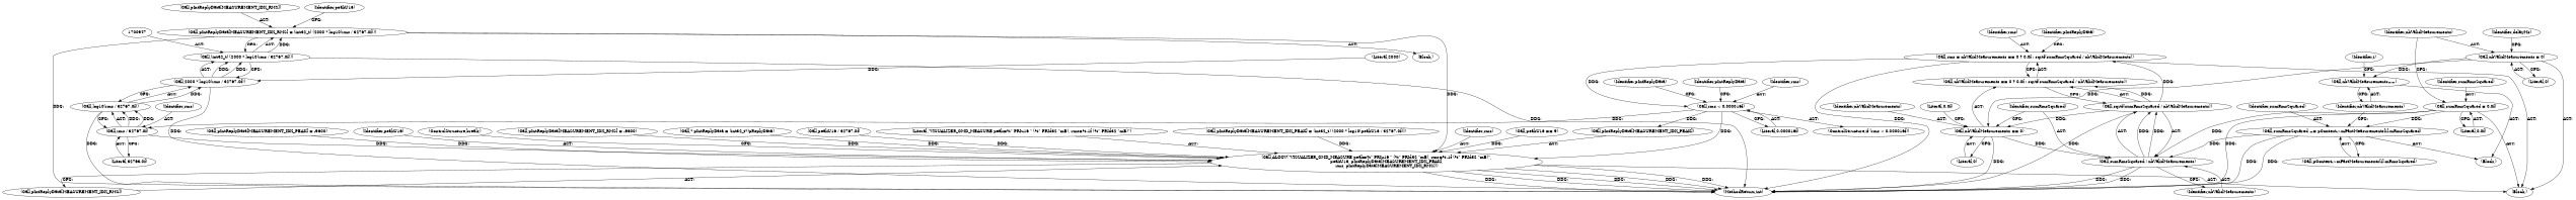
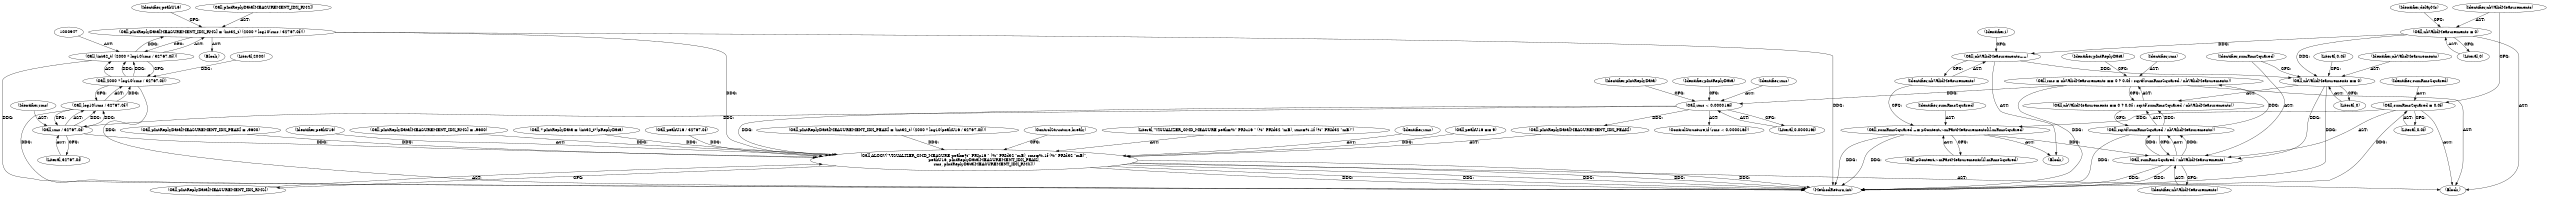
  digraph {
    n1 [label="(Call,pIntReplyData[MEASUREMENT_IDX_RMS] = (int32_t) (2000 * log10(rms / 32767.0f)))"]
    n2 [label="(Call,(int32_t) (2000 * log10(rms / 32767.0f)))"]
    n3 [label="(Call,ALOGV(\"VISUALIZER_CMD_MEASURE peak=%\" PRIu16 \" (%\" PRId32 \"mB), rms=%.1f (%\" PRId32 \"mB)\",\n                peakU16, pIntReplyData[MEASUREMENT_IDX_PEAK],\n                rms, pIntReplyData[MEASUREMENT_IDX_RMS]))"]
    n4 [label="(Block,)"]
    n5 [label="(MethodReturn,int)"]
    n6 [label="(Call,2000 * log10(rms / 32767.0f))"]
    n7 [label="(Block,)"]
    n8 [label="(Call,pIntReplyData[MEASUREMENT_IDX_RMS])"]
    n9 [label="(Call,log10(rms / 32767.0f))"]
    n10 [label="(Call,rms / 32767.0f)"]
-   n11 [label="(Literal,32763.0f)"]
+   n11 [label="(Literal,32767.0f)"]
    n12 [label="(Call,rms < 0.000016f)"]
    n13 [label="(Literal,0.000016f)"]
    n14 [label="(ControlStructure,if (rms < 0.000016f))"]
    n15 [label="(Call,pIntReplyData[MEASUREMENT_IDX_PEAK])"]
    n16 [label="(Call,rms = nbValidMeasurements == 0 ? 0.0f : sqrtf(sumRmsSquared / nbValidMeasurements))"]
    n17 [label="(Call,nbValidMeasurements == 0 ? 0.0f : sqrtf(sumRmsSquared / nbValidMeasurements))"]
    n18 [label="(Call,sqrtf(sumRmsSquared / nbValidMeasurements))"]
    n19 [label="(Call,sumRmsSquared / nbValidMeasurements)"]
    n20 [label="(Identifier,nbValidMeasurements)"]
    n21 [label="(Call,sumRmsSquared = 0.0f)"]
    n22 [label="(Call,sumRmsSquared += pContext->mPastMeasurements[i].mRmsSquared)"]
    n23 [label="(Literal,0.0f)"]
    n24 [label="(Call,pContext->mPastMeasurements[i].mRmsSquared)"]
    n25 [label="(Block,)"]
    n26 [label="(Call,nbValidMeasurements == 0)"]
    n27 [label="(Literal,0)"]
    n28 [label="(Call,nbValidMeasurements = 0)"]
    n29 [label="(Call,nbValidMeasurements++)"]
    n30 [label="(Literal,0)"]
    n31 [label="(Identifier,nbValidMeasurements)"]
    n32 [label="(Identifier,i)"]
    n33 [label="(Identifier,peakU16)"]
    n34 [label="(Call,pIntReplyData[MEASUREMENT_IDX_RMS] = -9600)"]
    n35 [label="(Identifier,sumRmsSquared)"]
    n36 [label="(Identifier,rms)"]
    n37 [label="(Identifier,rms)"]
    n38 [label="(Call,* pIntReplyData = (int32_t*)pReplyData)"]
    n39 [label="(Call,pIntReplyData[MEASUREMENT_IDX_RMS])"]
    n40 [label="(Literal,2000)"]
    n41 [label="(Identifier,pIntReplyData)"]
    n42 [label="(Call,peakU16 / 32767.0f)"]
    n43 [label="(Identifier,sumRmsSquared)"]
    n44 [label="(Call,pIntReplyData[MEASUREMENT_IDX_PEAK] = (int32_t) (2000 * log10(peakU16 / 32767.0f)))"]
    n45 [label="(Identifier,sumRmsSquared)"]
    n46 [label="(Identifier,pIntReplyData)"]
    n47 [label="(Identifier,pIntReplyData)"]
    n48 [label="(ControlStructure,break;)"]
    n49 [label="(Literal,\"VISUALIZER_CMD_MEASURE peak=%\" PRIu16 \" (%\" PRId32 \"mB), rms=%.1f (%\" PRId32 \"mB)\")"]
    n50 [label="(Literal,0.0f)"]
    n51 [label="(Identifier,delayMs)"]
    n52 [label="(Identifier,nbValidMeasurements)"]
    n53 [label="(Identifier,rms)"]
    n54 [label="(Identifier,nbValidMeasurements)"]
    n55 [label="(Call,peakU16 == 9)"]
    n56 [label="(Identifier,peakU16)"]
    n57 [label="(Identifier,rms)"]
    n58 [label="(Call,pIntReplyData[MEASUREMENT_IDX_PEAK] = -9600)"]
-   1000947 [label=1700947]
+   1000947
    n1 -> n2 [label="CFG: "]
    n1 -> n3 [label="DDG: "]
    n1 -> n4 [label="AST: "]
    n1 -> n5 [label="DDG: "]
    n2 -> n1 [label="AST: "]
    n2 -> n1 [label="DDG: "]
    n2 -> n5 [label="DDG: "]
    n2 -> n6 [label="CFG: "]
    n3 -> n5 [label="DDG: "]
    n3 -> n5 [label="DDG: "]
    n3 -> n5 [label="DDG: "]
    n3 -> n5 [label="DDG: "]
    n3 -> n5 [label="DDG: "]
    n3 -> n7 [label="AST: "]
    n3 -> n8 [label="CFG: "]
    n6 -> n2 [label="AST: "]
    n6 -> n2 [label="DDG: "]
    n6 -> n2 [label="DDG: "]
    n6 -> n5 [label="DDG: "]
    n6 -> n9 [label="CFG: "]
    n8 -> n3 [label="AST: "]
    n9 -> n5 [label="DDG: "]
    n9 -> n6 [label="AST: "]
    n9 -> n6 [label="DDG: "]
    n9 -> n10 [label="CFG: "]
    n10 -> n3 [label="DDG: "]
    n10 -> n9 [label="AST: "]
    n10 -> n9 [label="DDG: "]
    n10 -> n9 [label="DDG: "]
    n10 -> n11 [label="CFG: "]
    n11 -> n10 [label="AST: "]
    n12 -> n3 [label="DDG: "]
    n12 -> n10 [label="DDG: "]
    n12 -> n13 [label="CFG: "]
    n12 -> n14 [label="AST: "]
    n12 -> n15 [label="DDG: "]
    n13 -> n12 [label="AST: "]
    n15 -> n3 [label="AST: "]
    n16 -> n5 [label="DDG: "]
    n16 -> n7 [label="AST: "]
    n16 -> n12 [label="DDG: "]
    n16 -> n17 [label="CFG: "]
    n17 -> n16 [label="AST: "]
    n17 -> n18 [label="CFG: "]
    n18 -> n5 [label="DDG: "]
    n18 -> n16 [label="DDG: "]
    n18 -> n17 [label="AST: "]
    n18 -> n17 [label="DDG: "]
-   n18 -> n19 [label="AST: "]
+   n18 -> n19 [label="CFG: "]
    n19 -> n5 [label="DDG: "]
    n19 -> n5 [label="DDG: "]
    n19 -> n18 [label="AST: "]
    n19 -> n18 [label="DDG: "]
    n19 -> n18 [label="DDG: "]
    n19 -> n20 [label="CFG: "]
    n20 -> n19 [label="AST: "]
    n21 -> n5 [label="DDG: "]
    n21 -> n7 [label="AST: "]
-   n21 -> n19 [label="DDG: "]
+   n21 -> n19 [label="AST: "]
    n21 -> n22 [label="DDG: "]
    n21 -> n23 [label="CFG: "]
    n22 -> n5 [label="DDG: "]
    n22 -> n5 [label="DDG: "]
    n22 -> n19 [label="DDG: "]
    n22 -> n24 [label="CFG: "]
    n22 -> n25 [label="AST: "]
    n23 -> n21 [label="AST: "]
    n24 -> n22 [label="AST: "]
    n26 -> n5 [label="DDG: "]
    n26 -> n17 [label="AST: "]
    n26 -> n19 [label="DDG: "]
    n26 -> n27 [label="CFG: "]
    n27 -> n26 [label="AST: "]
    n28 -> n7 [label="AST: "]
    n28 -> n26 [label="DDG: "]
    n28 -> n29 [label="DDG: "]
    n28 -> n30 [label="CFG: "]
    n29 -> n25 [label="AST: "]
-   n18 -> n26 [label="DDG: "]
+   n29 -> n26 [label="DDG: "]
    n29 -> n31 [label="CFG: "]
    n30 -> n28 [label="AST: "]
    n31 -> n22 [label="CFG: "]
    n31 -> n29 [label="AST: "]
    n32 -> n29 [label="CFG: "]
    n33 -> n3 [label="AST: "]
    n34 -> n3 [label="DDG: "]
    n35 -> n21 [label="AST: "]
    n36 -> n10 [label="AST: "]
    n37 -> n16 [label="AST: "]
    n38 -> n3 [label="DDG: "]
    n39 -> n1 [label="AST: "]
    n40 -> n6 [label="DDG: "]
    n41 -> n12 [label="CFG: "]
    n42 -> n3 [label="DDG: "]
    n43 -> n19 [label="AST: "]
    n43 -> n26 [label="CFG: "]
    n44 -> n3 [label="DDG: "]
    n45 -> n22 [label="AST: "]
    n46 -> n12 [label="CFG: "]
    n47 -> n16 [label="CFG: "]
    n48 -> n3 [label="CFG: "]
    n49 -> n3 [label="AST: "]
    n50 -> n26 [label="CFG: "]
    n51 -> n28 [label="CFG: "]
    n52 -> n26 [label="AST: "]
    n53 -> n3 [label="AST: "]
    n54 -> n21 [label="CFG: "]
    n54 -> n28 [label="AST: "]
    n55 -> n3 [label="DDG: "]
    n56 -> n1 [label="CFG: "]
    n57 -> n12 [label="AST: "]
    n58 -> n3 [label="DDG: "]
    1000947 -> n2 [label="AST: "]
  }
